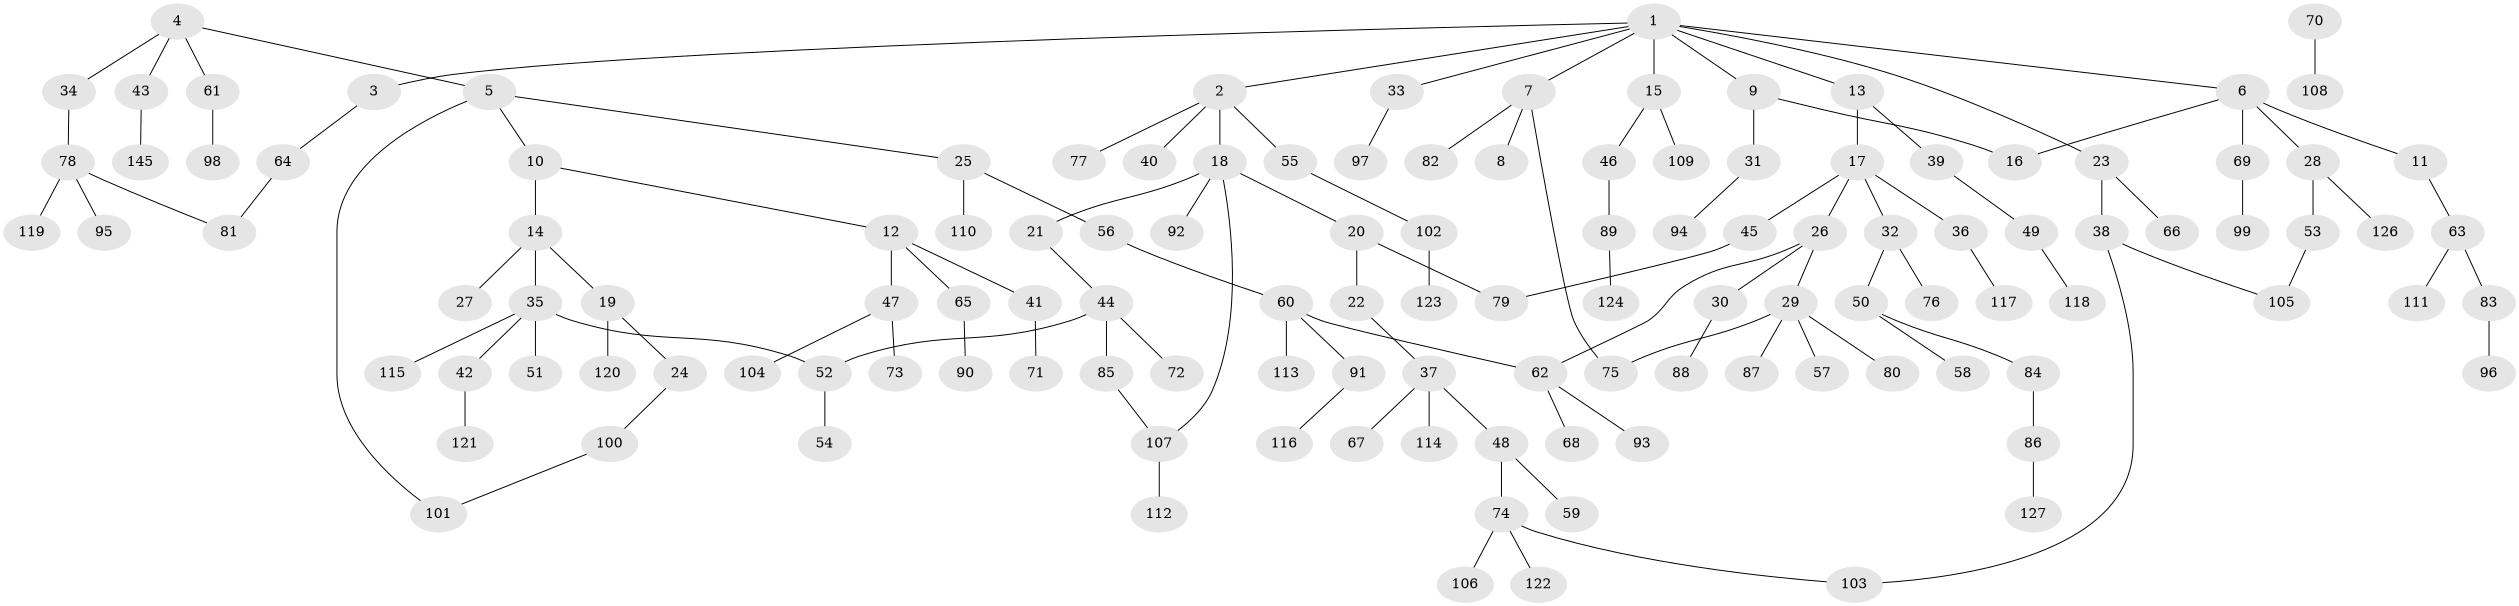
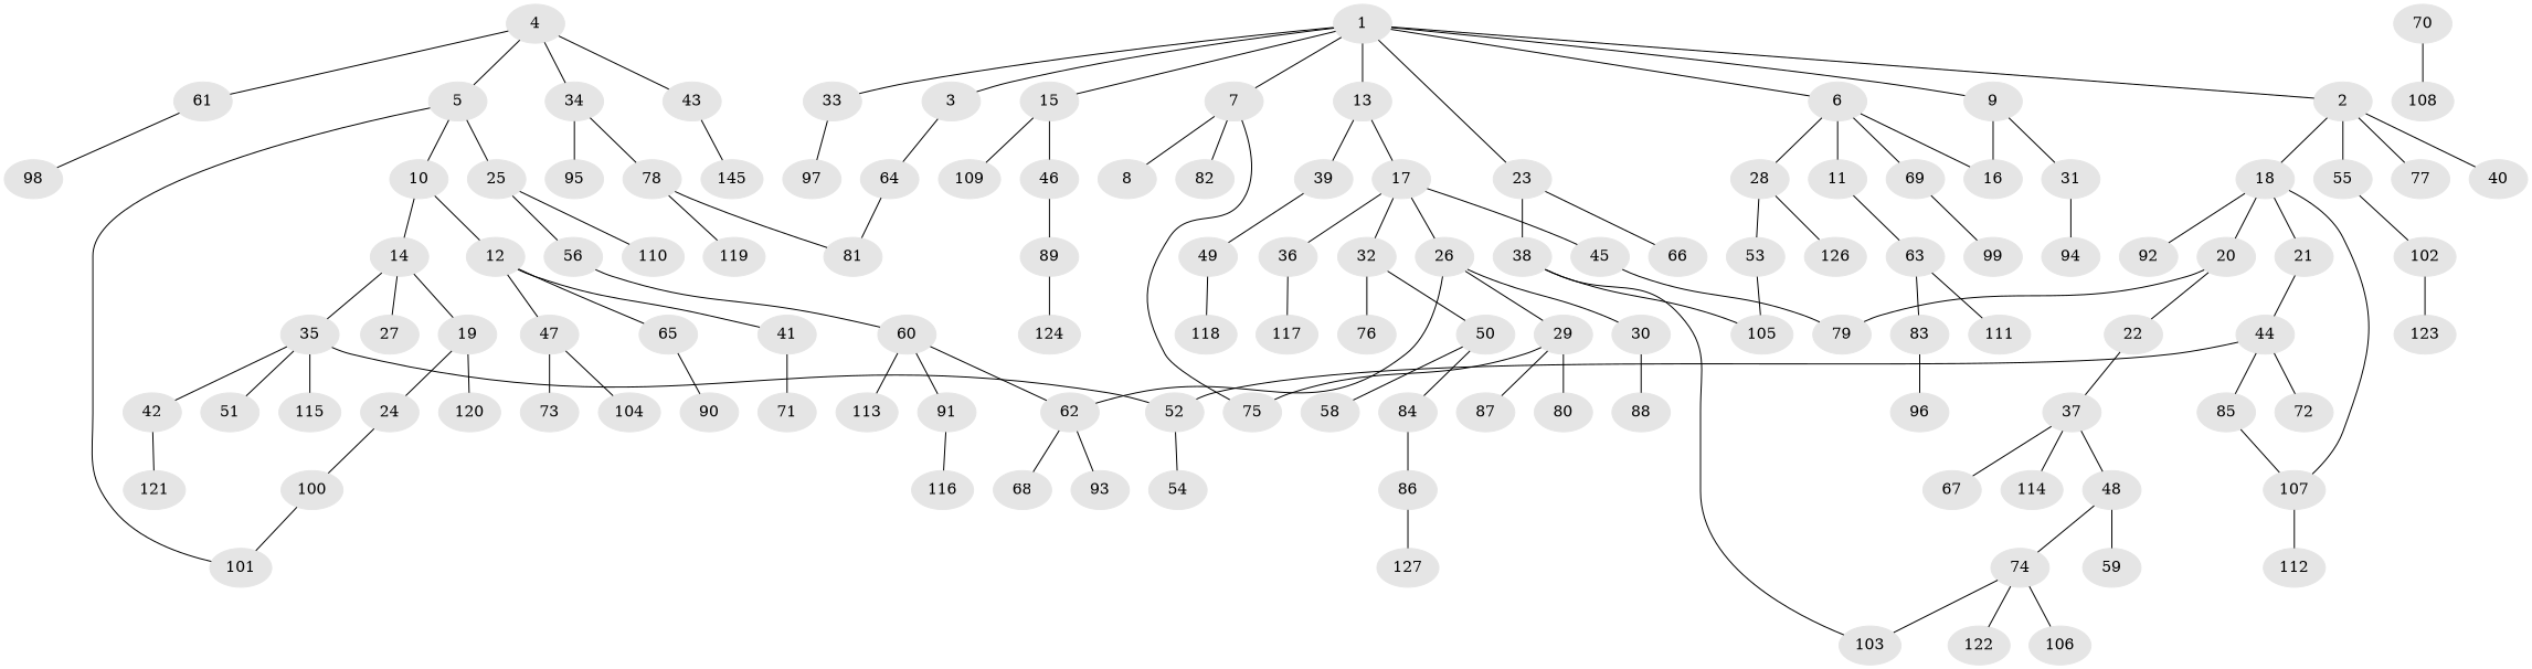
  graph {
    node [color=gray90 style=filled]
    1
    2
    3
    6
    7
    9
    13
    15
    23
    33
    18
    40
    55
    77
    64
    11
    16
    28
    69
    8
    75
    82
    31
    17
    39
    46
    109
    38
    66
    97
    4
    5
    34
    43
    61
    20
    21
    92
    107
    102
    81
    10
    25
    101
    78
    n46 [label=145]
    98
    12
    14
    56
    110
    63
    53
    126
    99
    94
    41
    47
    65
    19
    27
    35
    83
    111
    71
    73
    104
    90
    26
    32
    36
    45
    49
    24
    120
    42
    51
    52
    115
    89
    29
    30
    62
    50
    76
    117
    79
    22
    44
    112
    100
    37
    72
    85
    48
    67
    114
    103
    105
    60
-   57
    80
    87
    88
    68
    93
    58
    84
    95
    119
    121
    54
    59
    74
    118
    70
    108
    124
    106
    122
    86
    123
    91
    113
    116
    96
    127
    1 -- 2
    1 -- 3
    1 -- 6
    1 -- 7
    1 -- 9
    1 -- 13
    1 -- 15
    1 -- 23
    1 -- 33
    2 -- 18
    2 -- 40
    2 -- 55
    2 -- 77
    3 -- 64
    6 -- 11
    6 -- 16
    6 -- 28
    6 -- 69
    7 -- 8
    7 -- 75
    7 -- 82
    9 -- 16
    9 -- 31
    13 -- 17
    13 -- 39
    15 -- 46
    15 -- 109
    23 -- 38
    23 -- 66
    33 -- 97
    18 -- 20
    18 -- 21
    18 -- 92
    18 -- 107
    55 -- 102
    64 -- 81
    11 -- 63
    28 -- 53
    28 -- 126
    69 -- 99
    31 -- 94
    17 -- 26
    17 -- 32
    17 -- 36
    17 -- 45
    39 -- 49
    46 -- 89
    38 -- 103
    38 -- 105
    4 -- 5
    4 -- 34
    4 -- 43
    4 -- 61
    5 -- 10
    5 -- 25
    5 -- 101
    34 -- 78
    43 -- n46
    61 -- 98
    20 -- 79
    20 -- 22
    21 -- 44
    107 -- 112
    102 -- 123
    10 -- 12
    10 -- 14
    25 -- 56
    25 -- 110
    78 -- 81
-   78 -- 95
+   34 -- 95
    78 -- 119
    12 -- 41
    12 -- 47
    12 -- 65
    14 -- 19
    14 -- 27
    14 -- 35
    56 -- 60
    63 -- 83
    63 -- 111
    53 -- 105
    41 -- 71
    47 -- 73
    47 -- 104
    65 -- 90
    19 -- 24
    19 -- 120
    35 -- 42
    35 -- 51
    35 -- 52
    35 -- 115
    83 -- 96
    26 -- 29
    26 -- 30
    26 -- 62
    32 -- 50
    32 -- 76
    36 -- 117
    45 -- 79
    49 -- 118
    24 -- 100
    42 -- 121
    52 -- 54
    89 -- 124
    29 -- 75
-   29 -- 57
    29 -- 80
    29 -- 87
    30 -- 88
    62 -- 68
    62 -- 93
    50 -- 58
    50 -- 84
    22 -- 37
    44 -- 52
    44 -- 72
    44 -- 85
    100 -- 101
    37 -- 48
    37 -- 67
    37 -- 114
    85 -- 107
    48 -- 59
    48 -- 74
    60 -- 62
    60 -- 91
    60 -- 113
    84 -- 86
    74 -- 103
    74 -- 106
    74 -- 122
    70 -- 108
    86 -- 127
    91 -- 116
  }
